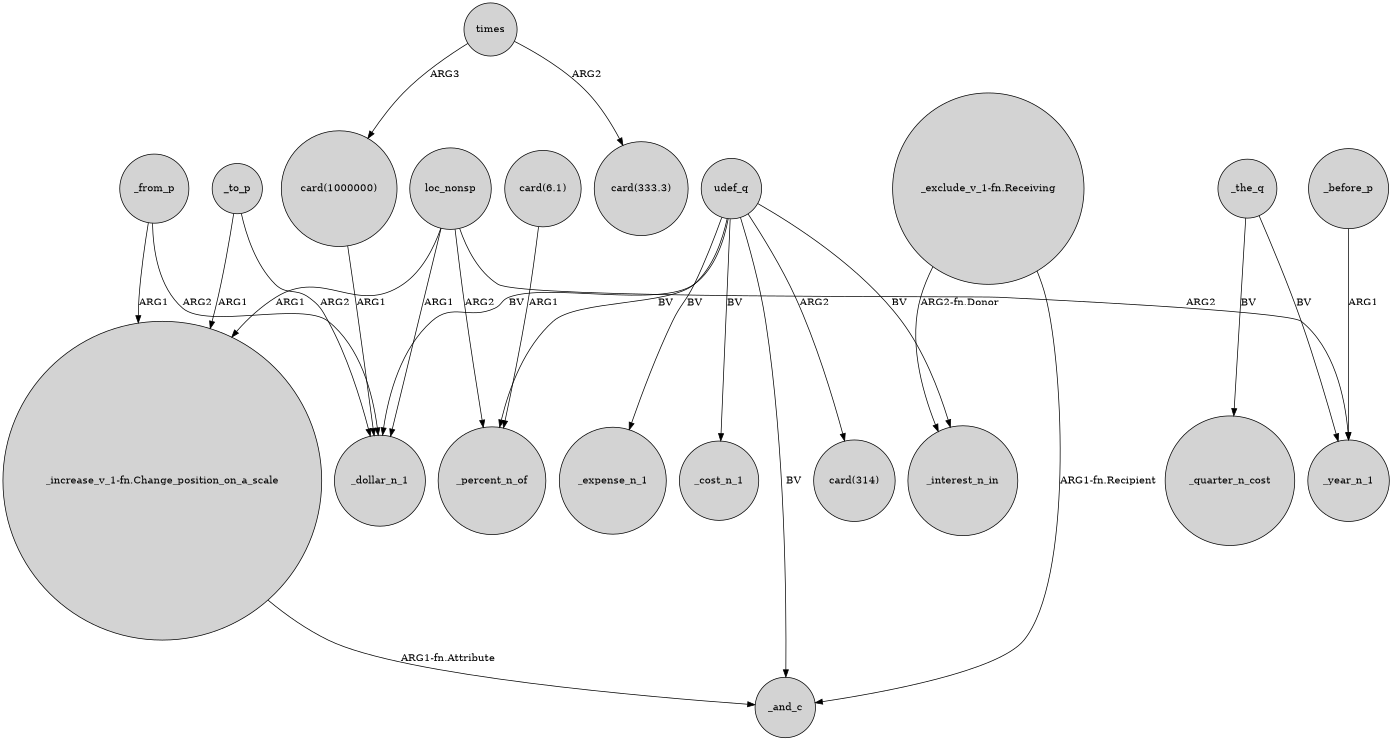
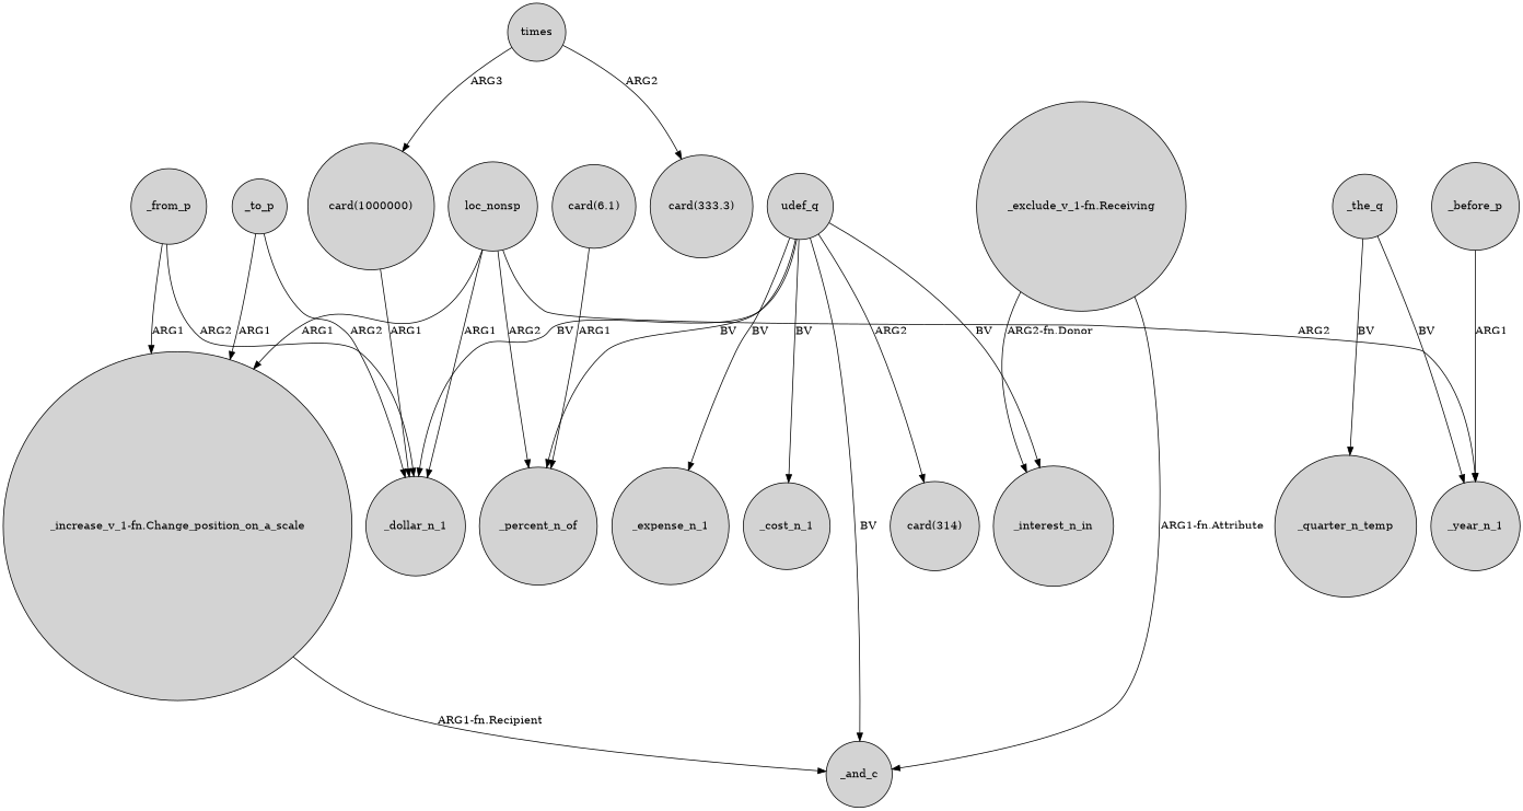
  digraph {
    node [shape=circle style=filled]
    loc_nonsp
    _dollar_n_1
    _percent_n_of
    "_increase_v_1-fn.Change_position_on_a_scale"
    _year_n_1
    _and_c
    "_exclude_v_1-fn.Receiving"
    _interest_n_in
    "card(6.1)"
    times
    "card(333.3)"
    "card(1000000)"
    _the_q
-   _quarter_n_temp [label=_quarter_n_cost]
+   _quarter_n_temp
    _to_p
    udef_q
    "card(314)"
    _expense_n_1
    _cost_n_1
    _from_p
    _before_p
    loc_nonsp -> _dollar_n_1 [label=ARG1]
    loc_nonsp -> _percent_n_of [label=ARG2]
    loc_nonsp -> "_increase_v_1-fn.Change_position_on_a_scale" [label=ARG1]
    loc_nonsp -> _year_n_1 [label=ARG2]
-   "_increase_v_1-fn.Change_position_on_a_scale" -> _and_c [label="ARG1-fn.Attribute"]
-   "_exclude_v_1-fn.Receiving" -> _and_c [label="ARG1-fn.Recipient"]
+   "_increase_v_1-fn.Change_position_on_a_scale" -> _and_c [label="ARG1-fn.Recipient"]
+   "_exclude_v_1-fn.Receiving" -> _and_c [label="ARG1-fn.Attribute"]
    "_exclude_v_1-fn.Receiving" -> _interest_n_in [label="ARG2-fn.Donor"]
    "card(6.1)" -> _percent_n_of [label=ARG1]
    times -> "card(333.3)" [label=ARG2]
    times -> "card(1000000)" [label=ARG3]
    "card(1000000)" -> _dollar_n_1 [label=ARG1]
    _the_q -> _year_n_1 [label=BV]
    _the_q -> _quarter_n_temp [label=BV]
    _to_p -> _dollar_n_1 [label=ARG2]
    _to_p -> "_increase_v_1-fn.Change_position_on_a_scale" [label=ARG1]
    udef_q -> _dollar_n_1 [label=BV]
    udef_q -> _percent_n_of [label=BV]
    udef_q -> _and_c [label=BV]
    udef_q -> _interest_n_in [label=BV]
    udef_q -> "card(314)" [label=ARG2]
    udef_q -> _expense_n_1 [label=BV]
    udef_q -> _cost_n_1 [label=BV]
    _from_p -> _dollar_n_1 [label=ARG2]
    _from_p -> "_increase_v_1-fn.Change_position_on_a_scale" [label=ARG1]
    _before_p -> _year_n_1 [label=ARG1]
  }
